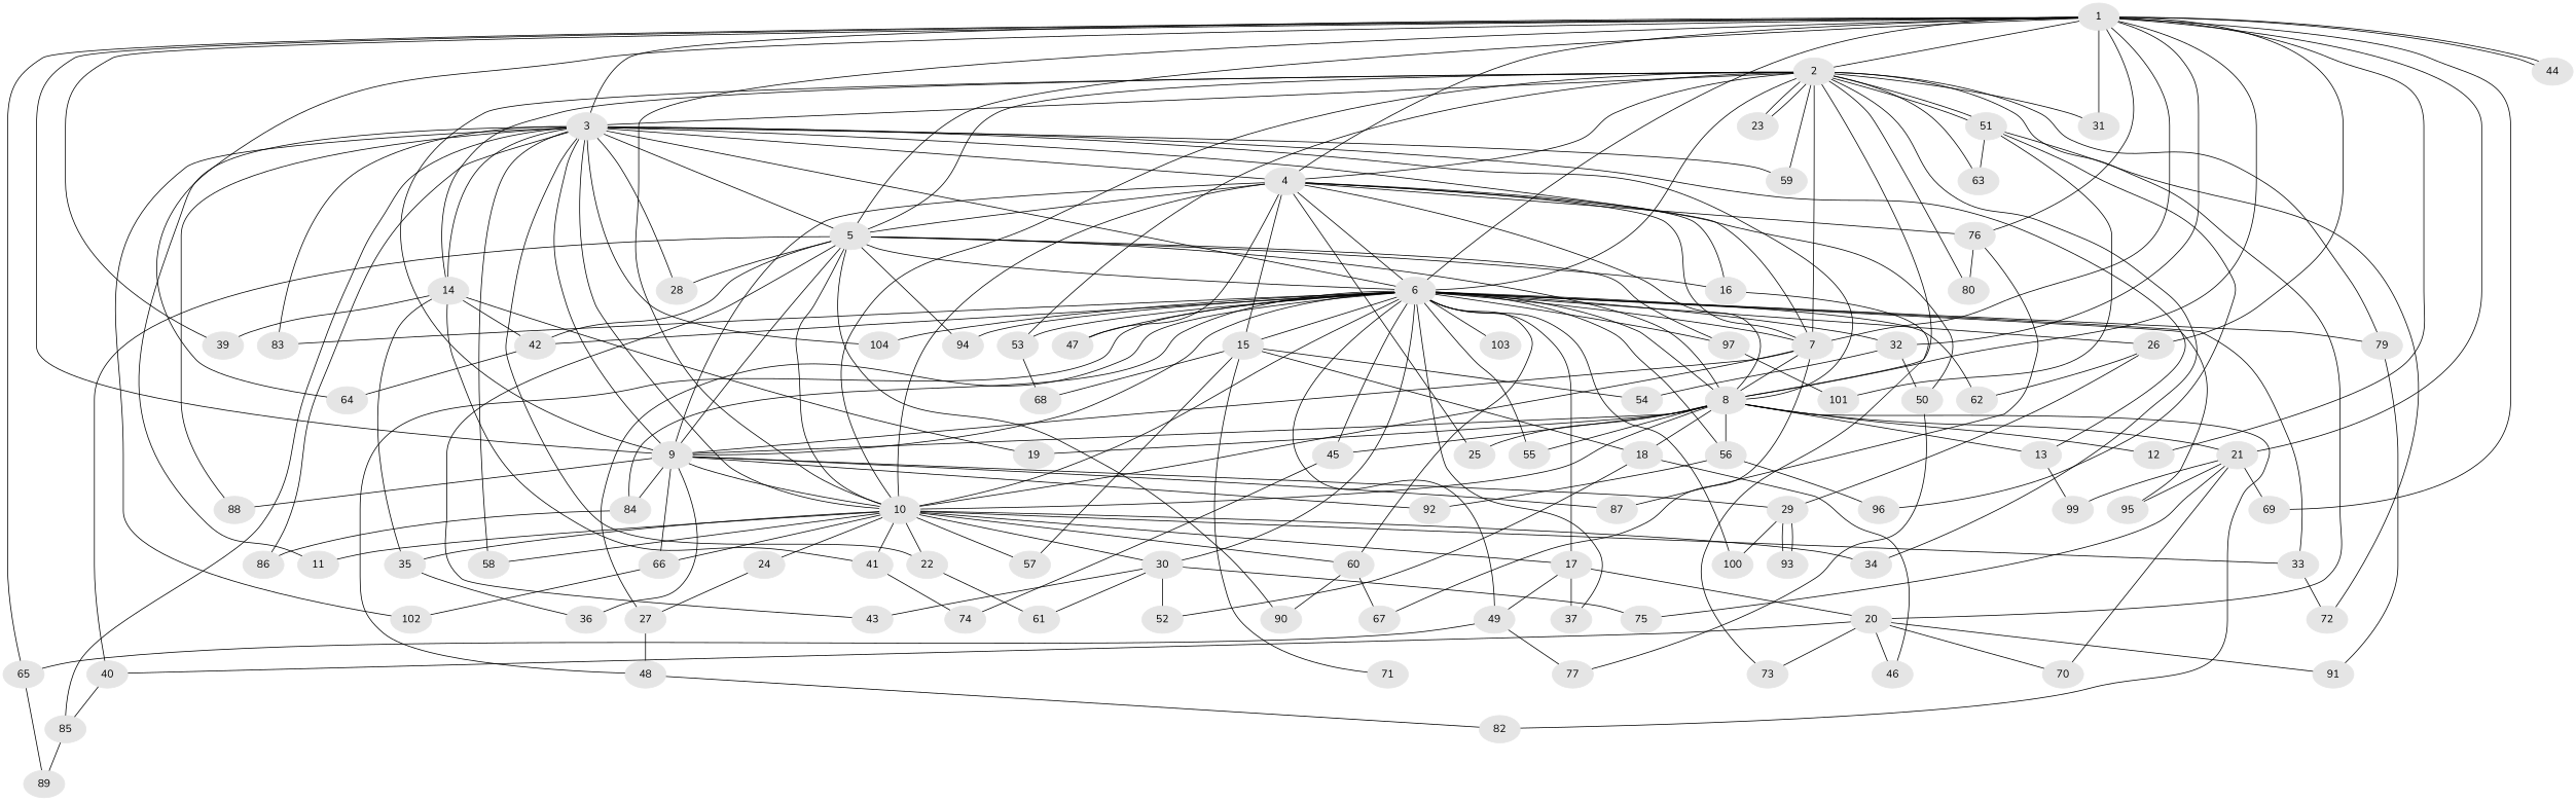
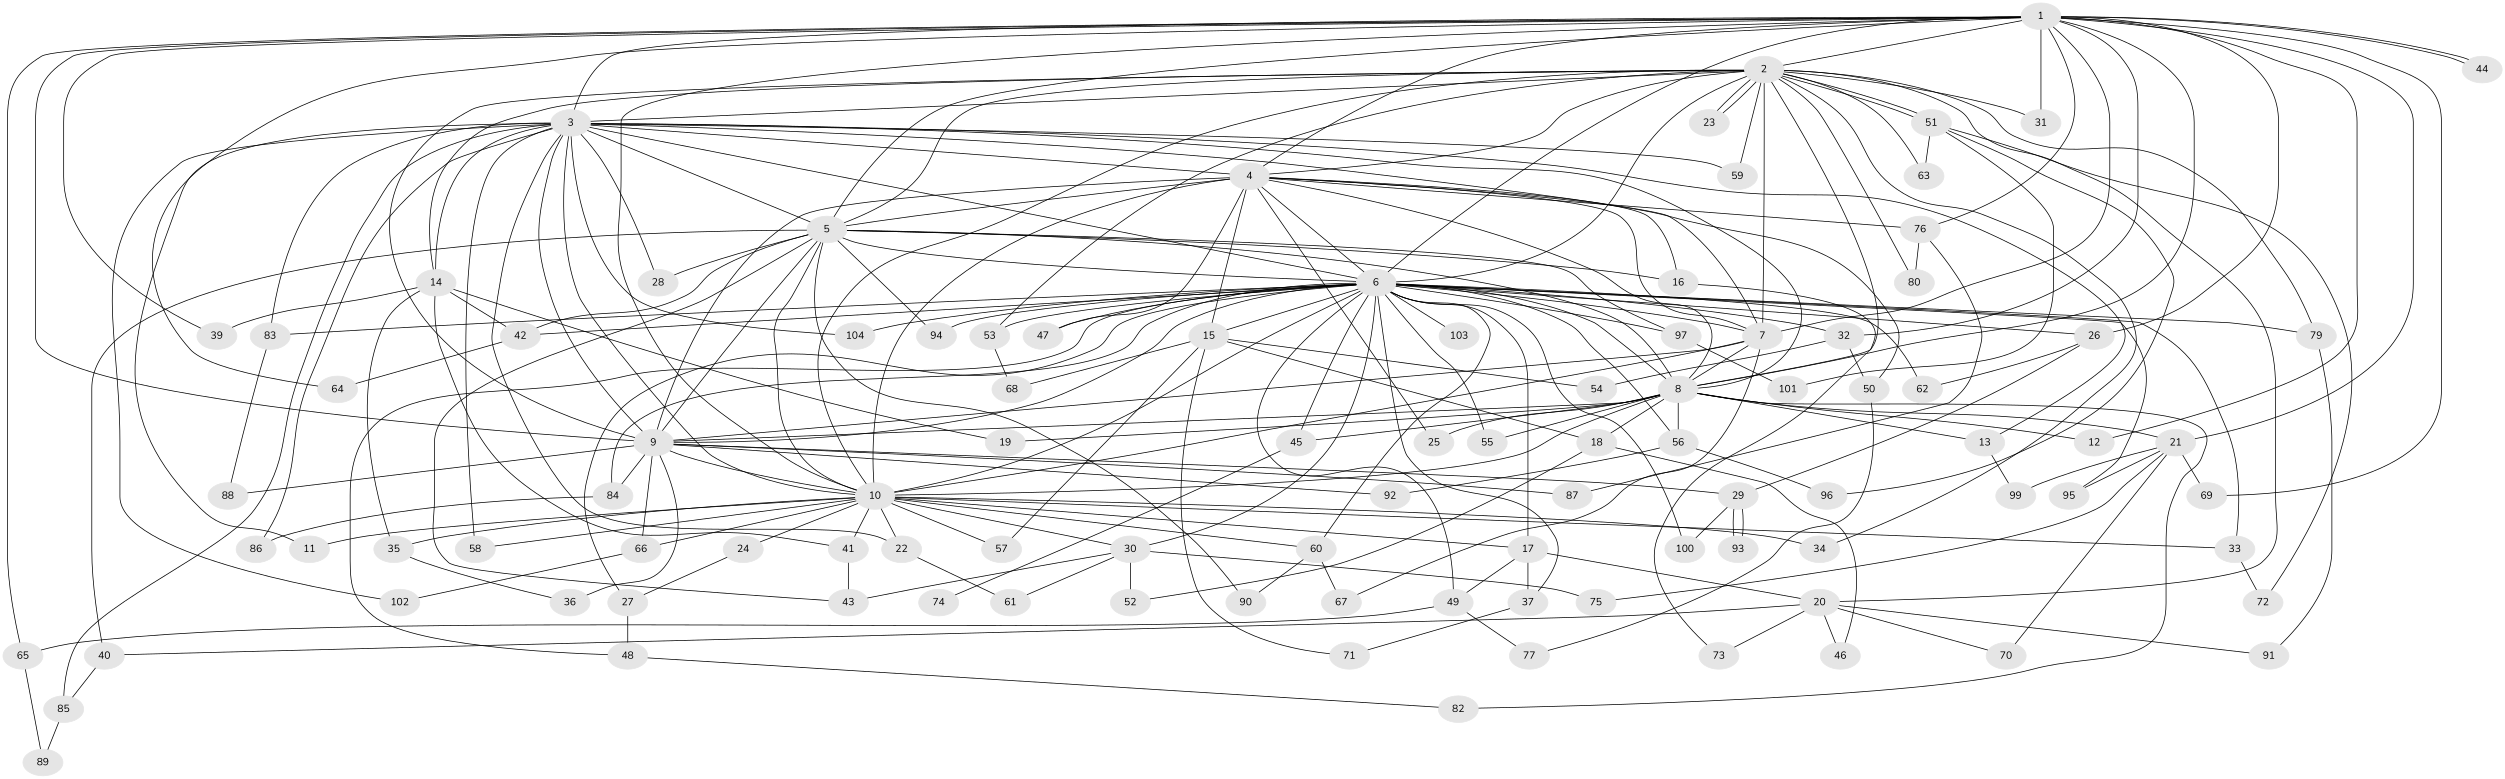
  graph {
    fontname=Nunito
    node [color=gray90 fontname=Nunito style=filled]
    edge [fontname=Nunito]
    1
    2
    3
    4
    5
    6
    7
    8
    9
    10
    12
    21
    26
    31
    32
    39
    44
    64
    65
    69
    76
    14
    20
    23
    34
    51
    53
    59
    63
    79
    80
    11
    13
    22
    28
    58
    83
    85
    86
    88
    102
    104
    15
    16
    25
    47
    50
    40
    43
    90
    94
    97
    42
    17
    27
    30
    33
    37
    45
    48
    49
    55
    56
    60
    62
    84
    95
    100
    103
    67
    18
    19
    82
    29
    36
    66
    87
    92
    24
    35
    41
    57
    99
    70
    75
    54
    89
    73
    46
    91
    72
    96
    101
    68
    61
    71
    77
    52
    74
    93
    1 -- 2
    1 -- 3
    1 -- 4
    1 -- 5
    1 -- 6
    1 -- 7
    1 -- 8
    1 -- 9
    1 -- 10
    1 -- 12
    1 -- 21
    1 -- 26
    1 -- 31
    1 -- 32
    1 -- 39
    1 -- 44
    1 -- 44
    1 -- 64
    1 -- 65
    1 -- 69
    1 -- 76
    2 -- 3
    2 -- 4
    2 -- 5
    2 -- 6
    2 -- 7
    2 -- 8
    2 -- 9
    2 -- 10
    2 -- 31
    2 -- 14
    2 -- 20
    2 -- 23
    2 -- 23
    2 -- 34
    2 -- 51
    2 -- 51
    2 -- 53
    2 -- 59
    2 -- 63
    2 -- 79
    2 -- 80
    3 -- 4
    3 -- 5
    3 -- 6
    3 -- 7
    3 -- 8
    3 -- 9
    3 -- 10
    3 -- 14
    3 -- 59
    3 -- 11
    3 -- 13
    3 -- 22
    3 -- 28
    3 -- 58
    3 -- 83
    3 -- 85
    3 -- 86
-   3 -- 88
+   83 -- 88
    3 -- 102
    3 -- 104
    4 -- 5
    4 -- 6
    4 -- 7
    4 -- 8
    4 -- 9
    4 -- 10
    4 -- 76
    4 -- 15
    4 -- 16
    4 -- 25
    4 -- 47
    4 -- 50
    5 -- 6
    5 -- 8
    5 -- 9
    5 -- 10
    5 -- 28
    5 -- 16
    5 -- 40
    5 -- 43
    5 -- 90
    5 -- 94
    5 -- 97
    5 -- 42
    6 -- 7
    6 -- 8
    6 -- 9
    6 -- 10
    6 -- 26
    6 -- 32
    6 -- 53
    6 -- 79
    6 -- 83
    6 -- 104
    6 -- 15
    6 -- 47
    6 -- 94
    6 -- 97
    6 -- 42
    6 -- 17
    6 -- 27
    6 -- 30
    6 -- 33
    6 -- 37
    6 -- 45
    6 -- 48
    6 -- 49
    6 -- 55
    6 -- 56
    6 -- 60
    6 -- 62
    6 -- 84
    6 -- 95
    6 -- 100
    6 -- 103
    7 -- 8
    7 -- 9
    7 -- 10
    7 -- 67
    8 -- 9
    8 -- 10
    8 -- 12
    8 -- 21
    8 -- 13
    8 -- 25
    8 -- 45
    8 -- 55
    8 -- 56
    8 -- 18
    8 -- 19
    8 -- 82
    9 -- 10
    9 -- 88
    9 -- 84
    9 -- 29
    9 -- 36
    9 -- 66
    9 -- 87
    9 -- 92
    10 -- 34
    10 -- 11
    10 -- 22
    10 -- 58
    10 -- 17
    10 -- 30
    10 -- 33
    10 -- 60
    10 -- 66
    10 -- 24
    10 -- 35
    10 -- 41
    10 -- 57
    21 -- 69
    21 -- 95
    21 -- 99
    21 -- 70
    21 -- 75
    26 -- 62
    26 -- 29
    32 -- 50
    32 -- 54
    65 -- 89
    76 -- 80
    76 -- 87
    14 -- 39
    14 -- 42
    14 -- 19
    14 -- 35
    14 -- 41
    20 -- 40
    20 -- 70
    20 -- 73
    20 -- 46
    20 -- 91
    51 -- 63
    51 -- 72
    51 -- 96
    51 -- 101
    53 -- 68
    79 -- 91
    13 -- 99
    22 -- 61
    85 -- 89
    15 -- 18
    15 -- 57
    15 -- 54
    15 -- 68
    15 -- 71
    16 -- 73
    50 -- 77
    40 -- 85
    97 -- 101
    42 -- 64
    17 -- 20
    17 -- 37
    17 -- 49
    27 -- 48
    30 -- 43
    30 -- 75
    30 -- 61
    30 -- 52
    33 -- 72
+   37 -- 71
    45 -- 74
    48 -- 82
    49 -- 65
    49 -- 77
    56 -- 92
    56 -- 96
    60 -- 90
    60 -- 67
    84 -- 86
    18 -- 46
    18 -- 52
    29 -- 100
    29 -- 93
    29 -- 93
    66 -- 102
    24 -- 27
    35 -- 36
-   41 -- 74
+   41 -- 43
  }
